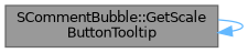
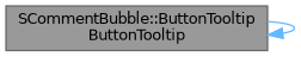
  digraph {
    rankdir=TB
-   n1 [color=gray40 fillcolor=grey60 fontcolor=black fontname=Helvetica fontsize=10 height=0.2 label="SCommentBubble::GetScale\lButtonTooltip" shape=box style=filled width=0.4]
+   n1 [color=gray40 fillcolor=grey60 fontcolor=black fontname=Helvetica fontsize=10 height=0.2 label="SCommentBubble::ButtonTooltip\lButtonTooltip" shape=box style=filled width=0.4]
    n1 -> n1 [color=steelblue1 fontname=Helvetica fontsize=10 labelfontname=Helvetica labelfontsize=10 style=solid]
  }
